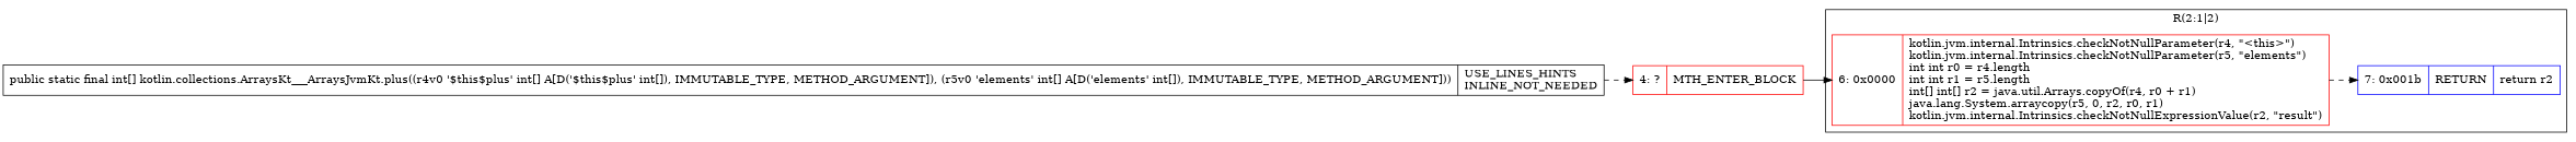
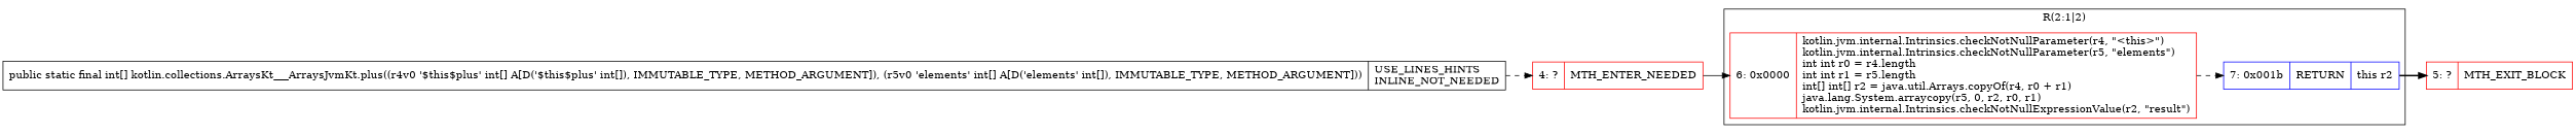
  digraph {
    rankdir=LR
    node [color=red shape=record]
    edge [style=dashed]
    n1 [label="{6\:\ 0x0000|kotlin.jvm.internal.Intrinsics.checkNotNullParameter(r4, \"\<this\>\")\lkotlin.jvm.internal.Intrinsics.checkNotNullParameter(r5, \"elements\")\lint int r0 = r4.length\lint int r1 = r5.length\lint[] int[] r2 = java.util.Arrays.copyOf(r4, r0 + r1)\ljava.lang.System.arraycopy(r5, 0, r2, r0, r1)\lkotlin.jvm.internal.Intrinsics.checkNotNullExpressionValue(r2, \"result\")\l}"]
-   n2 [color=blue label="{7\:\ 0x001b|RETURN\l|return r2\l}"]
-   n4 [label="{4\:\ ?|MTH_ENTER_BLOCK\l}"]
+   n2 [color=blue label="{7\:\ 0x001b|RETURN\l|this r2\l}"]
+   n3 [label="{5\:\ ?|MTH_EXIT_BLOCK\l}"]
+   n4 [label="{4\:\ ?|MTH_ENTER_NEEDED\l}"]
    n5 [label="{public static final int[] kotlin.collections.ArraysKt___ArraysJvmKt.plus((r4v0 '$this$plus' int[] A[D('$this$plus' int[]), IMMUTABLE_TYPE, METHOD_ARGUMENT]), (r5v0 'elements' int[] A[D('elements' int[]), IMMUTABLE_TYPE, METHOD_ARGUMENT]))  | USE_LINES_HINTS\lINLINE_NOT_NEEDED\l}" color=""]
    subgraph cluster_1 {
      label="R(2:1|2)"
      n1
      n2
    }
    n1 -> n2
+   n2 -> n3 [style=bold]
    n4 -> n1 [style=solid]
    n5 -> n4
  }
